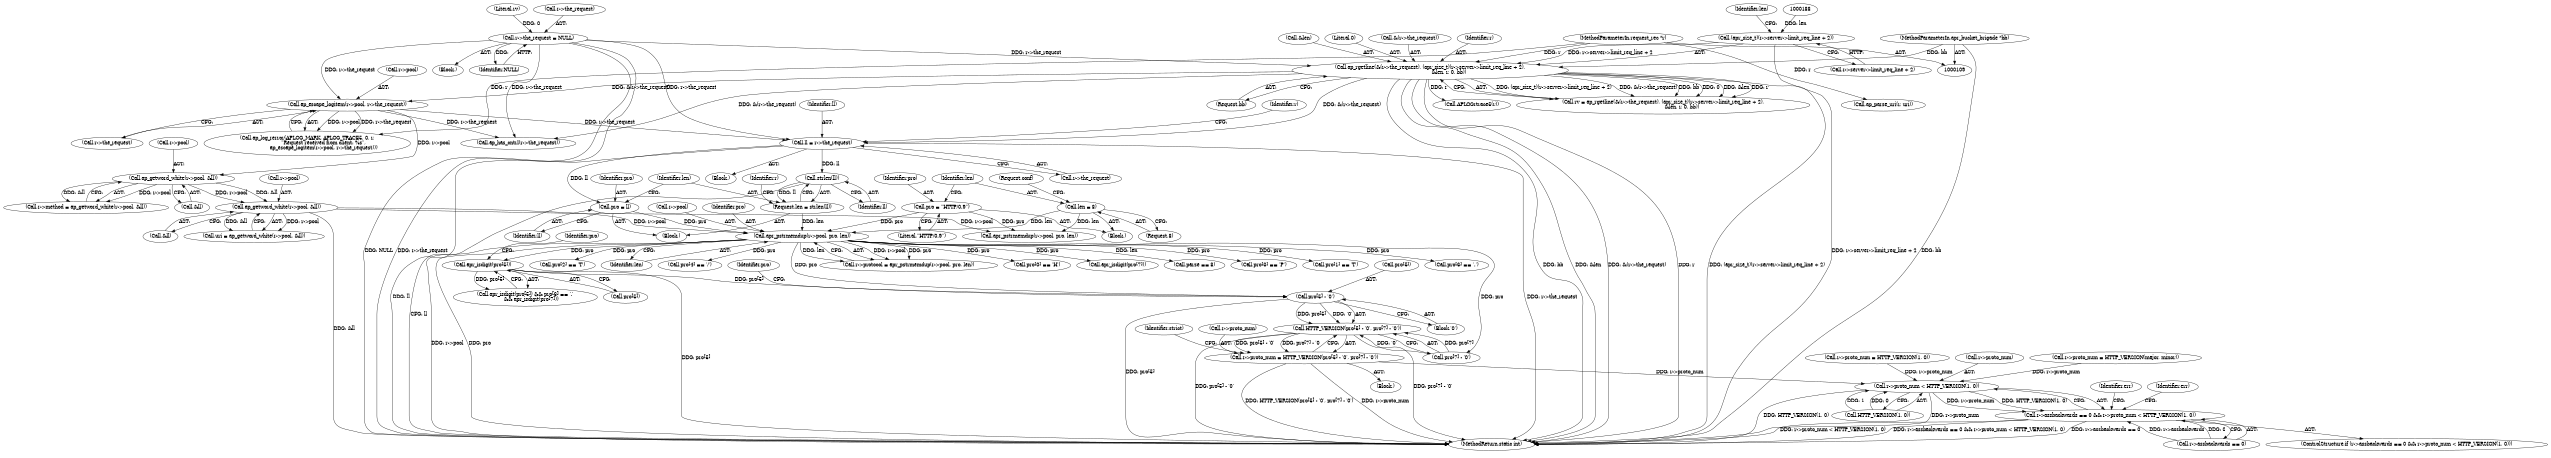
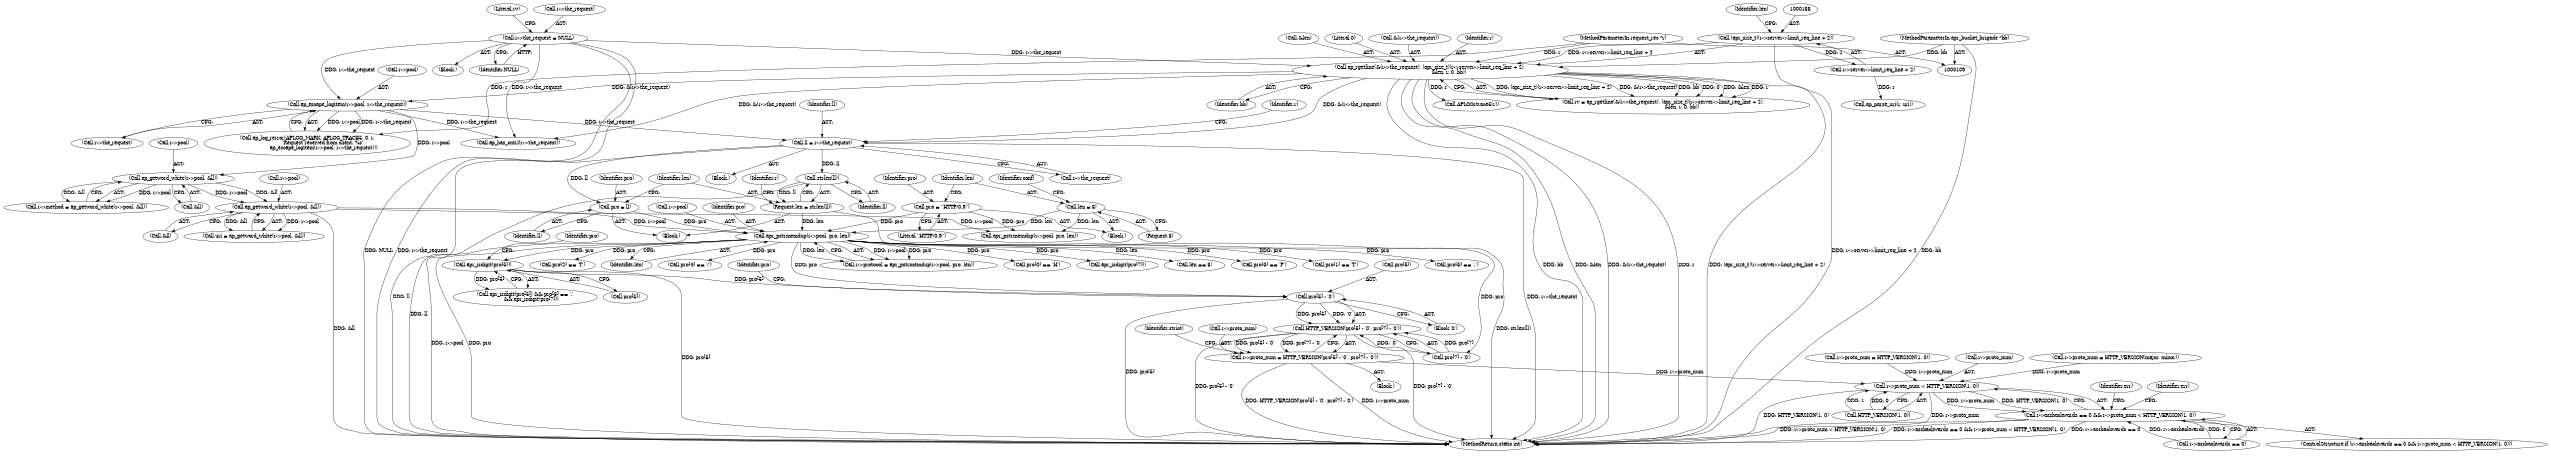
  digraph {
    n1 [label="(Call,pro[5] - '0')"]
    n2 [label="(Call,HTTP_VERSION(pro[5] - '0', pro[7] - '0'))"]
    n3 [label="(MethodReturn,static int)"]
    n4 [label="(Block,'0')"]
    n5 [label="(Call,pro[7] - '0')"]
    n6 [label="(Call,r->proto_num = HTTP_VERSION(pro[5] - '0', pro[7] - '0'))"]
    n7 [label="(Call,apr_pstrmemdup(r->pool, pro, len))"]
    n8 [label="(Call,apr_isdigit(pro[5]))"]
    n9 [label="(Call,r->protocol = apr_pstrmemdup(r->pool, pro, len))"]
    n10 [label="(Call,pro[0] == 'H')"]
    n11 [label="(Call,apr_isdigit(pro[7]))"]
-   n12 [label="(Call,parse == 8)"]
+   n12 [label="(Call,len == 8)"]
    n13 [label="(Call,pro[3] == 'P')"]
    n14 [label="(Call,pro[1] == 'T')"]
    n15 [label="(Call,pro[6] == '.')"]
    n16 [label="(Call,pro[2] == 'T')"]
    n17 [label="(Identifier,len)"]
    n18 [label="(Call,pro[4] == '/')"]
    n19 [label="(Call,apr_isdigit(pro[5]) && pro[6] == '.'\n        && apr_isdigit(pro[7]))"]
    n20 [label="(Call,pro[5])"]
    n21 [label="(Call,ap_getword_white(r->pool, &ll))"]
    n22 [label="(Call,&ll)"]
    n23 [label="(Call,uri = ap_getword_white(r->pool, &ll))"]
    n24 [label="(Call,apr_pstrmemdup(r->pool, pro, len))"]
    n25 [label="(Call,ap_getword_white(r->pool, &ll))"]
    n26 [label="(Call,&ll)"]
    n27 [label="(Call,r->method = ap_getword_white(r->pool, &ll))"]
    n28 [label="(Call,ap_escape_logitem(r->pool, r->the_request))"]
    n29 [label="(Call,ll = r->the_request)"]
    n30 [label="(Call,ap_has_cntrl(r->the_request))"]
    n31 [label="(Call,ap_log_rerror(APLOG_MARK, APLOG_TRACE5, 0, r,\n                      \"Request received from client: %s\",\n                      ap_escape_logitem(r->pool, r->the_request)))"]
    n32 [label="(Call,r->the_request)"]
    n33 [label="(Call,pro = ll)"]
    n34 [label="(Call,strlen(ll))"]
    n35 [label="(Call,r->the_request)"]
    n36 [label="(Block,)"]
    n37 [label="(Call,r->the_request = NULL)"]
    n38 [label="(Call,ap_rgetline(&(r->the_request), (apr_size_t)(r->server->limit_req_line + 2),\n                         &len, r, 0, bb))"]
    n39 [label="(Block,)"]
    n40 [label="(Identifier,NULL)"]
-   n41 [label="(Request,bb)"]
+   n41 [label="(Identifier,bb)"]
    n42 [label="(Call,APLOGrtrace5(r))"]
    n43 [label="(Call,rv = ap_rgetline(&(r->the_request), (apr_size_t)(r->server->limit_req_line + 2),\n                         &len, r, 0, bb))"]
    n44 [label="(Call,(apr_size_t)(r->server->limit_req_line + 2))"]
    n45 [label="(Call,r->server->limit_req_line + 2)"]
    n46 [label="(MethodParameterIn,request_rec *r)"]
    n47 [label="(Call,ap_parse_uri(r, uri))"]
    1000109
    n49 [label="(MethodParameterIn,apr_bucket_brigade *bb)"]
    n50 [label="(Identifier,ll)"]
    n51 [label="(Block,)"]
    n52 [label="(Request,len = strlen(ll))"]
    n53 [label="(Identifier,ll)"]
    n54 [label="(Call,pro = \"HTTP/0.9\")"]
    n55 [label="(Block,)"]
    n56 [label="(Literal,\"HTTP/0.9\")"]
    n57 [label="(Call,len = 8)"]
    n58 [label="(Request,8)"]
    n59 [label="(Call,r->proto_num < HTTP_VERSION(1, 0))"]
    n60 [label="(Block,)"]
    n61 [label="(Call,r->assbackwards == 0 && r->proto_num < HTTP_VERSION(1, 0))"]
    n62 [label="(Call,HTTP_VERSION(1, 0))"]
    n63 [label="(Call,r->assbackwards == 0)"]
    n64 [label="(ControlStructure,if (r->assbackwards == 0 && r->proto_num < HTTP_VERSION(1, 0)))"]
    n65 [label="(Identifier,r)"]
    n66 [label="(Call,r->pool)"]
    n67 [label="(Identifier,pro)"]
    n68 [label="(Call,r->proto_num = HTTP_VERSION(major, minor))"]
    n69 [label="(Call,r->proto_num = HTTP_VERSION(1, 0))"]
    n70 [label="(Identifier,len)"]
    n71 [label="(Call,r->proto_num)"]
    n72 [label="(Call,&(r->the_request))"]
    n73 [label="(Call,r->proto_num)"]
    n74 [label="(Literal,rv)"]
    n75 [label="(Call,r->the_request)"]
-   n76 [label="(Request,conf)"]
+   n76 [label="(Identifier,conf)"]
    n77 [label="(Identifier,r)"]
    n78 [label="(Call,r->pool)"]
    n79 [label="(Identifier,pro)"]
    n80 [label="(Call,&len)"]
    n81 [label="(Identifier,pro)"]
    n82 [label="(Identifier,pro)"]
    n83 [label="(Identifier,ll)"]
    n84 [label="(Call,pro[5])"]
    n85 [label="(Identifier,len)"]
    n86 [label="(Identifier,r)"]
    n87 [label="(Identifier,err)"]
    n88 [label="(Identifier,strict)"]
    n89 [label="(Call,r->pool)"]
    n90 [label="(Identifier,len)"]
    n91 [label="(Identifier,pro)"]
    n92 [label="(Identifier,err)"]
    n93 [label="(Literal,0)"]
    n94 [label="(Call,r->pool)"]
    1000188
    n1 -> n2 [label="AST: "]
    n1 -> n2 [label="DDG: pro[5]"]
    n1 -> n2 [label="DDG: '0'"]
    n1 -> n3 [label="DDG: pro[5]"]
    n1 -> n4 [label="CFG: "]
    n2 -> n3 [label="DDG: pro[7] - '0'"]
    n2 -> n3 [label="DDG: pro[5] - '0'"]
    n2 -> n5 [label="CFG: "]
    n2 -> n6 [label="AST: "]
    n2 -> n6 [label="DDG: pro[5] - '0'"]
    n2 -> n6 [label="DDG: pro[7] - '0'"]
    n4 -> n1 [label="AST: "]
    n5 -> n2 [label="AST: "]
    n5 -> n2 [label="DDG: pro[7]"]
    n5 -> n2 [label="DDG: '0'"]
    n6 -> n2 [label="CFG: "]
    n6 -> n3 [label="DDG: r->proto_num"]
    n6 -> n3 [label="DDG: HTTP_VERSION(pro[5] - '0', pro[7] - '0')"]
    n6 -> n59 [label="DDG: r->proto_num"]
    n6 -> n60 [label="AST: "]
    n7 -> n1 [label="DDG: pro"]
    n7 -> n3 [label="DDG: r->pool"]
    n7 -> n3 [label="DDG: pro"]
    n7 -> n5 [label="DDG: pro"]
    n7 -> n8 [label="DDG: pro"]
    n7 -> n9 [label="AST: "]
    n7 -> n9 [label="DDG: r->pool"]
    n7 -> n9 [label="DDG: pro"]
    n7 -> n9 [label="DDG: len"]
    n7 -> n10 [label="DDG: pro"]
    n7 -> n11 [label="DDG: pro"]
    n7 -> n12 [label="DDG: len"]
    n7 -> n13 [label="DDG: pro"]
    n7 -> n14 [label="DDG: pro"]
    n7 -> n15 [label="DDG: pro"]
    n7 -> n16 [label="DDG: pro"]
    n7 -> n17 [label="CFG: "]
    n7 -> n18 [label="DDG: pro"]
    n8 -> n1 [label="DDG: pro[5]"]
    n8 -> n3 [label="DDG: pro[5]"]
    n8 -> n19 [label="AST: "]
    n8 -> n19 [label="DDG: pro[5]"]
    n8 -> n20 [label="CFG: "]
    n9 -> n7 [label="CFG: "]
    n17 -> n7 [label="AST: "]
    n19 -> n8 [label="CFG: "]
    n20 -> n8 [label="AST: "]
    n21 -> n3 [label="DDG: &ll"]
    n21 -> n7 [label="DDG: r->pool"]
    n21 -> n22 [label="CFG: "]
    n21 -> n23 [label="AST: "]
    n21 -> n23 [label="DDG: r->pool"]
    n21 -> n23 [label="DDG: &ll"]
    n21 -> n24 [label="DDG: r->pool"]
    n22 -> n21 [label="AST: "]
    n23 -> n21 [label="CFG: "]
    n25 -> n21 [label="DDG: r->pool"]
    n25 -> n21 [label="DDG: &ll"]
    n25 -> n26 [label="CFG: "]
    n25 -> n27 [label="AST: "]
    n25 -> n27 [label="DDG: r->pool"]
    n25 -> n27 [label="DDG: &ll"]
    n26 -> n25 [label="AST: "]
    n27 -> n25 [label="CFG: "]
    n28 -> n25 [label="DDG: r->pool"]
    n28 -> n29 [label="DDG: r->the_request"]
    n28 -> n30 [label="DDG: r->the_request"]
    n28 -> n31 [label="AST: "]
    n28 -> n31 [label="DDG: r->pool"]
    n28 -> n31 [label="DDG: r->the_request"]
    n28 -> n32 [label="CFG: "]
    n29 -> n3 [label="DDG: r->the_request"]
    n29 -> n3 [label="DDG: ll"]
    n29 -> n33 [label="DDG: ll"]
    n29 -> n34 [label="DDG: ll"]
    n29 -> n35 [label="CFG: "]
    n29 -> n36 [label="AST: "]
    n31 -> n28 [label="CFG: "]
    n32 -> n28 [label="AST: "]
    n33 -> n7 [label="DDG: pro"]
    n33 -> n50 [label="CFG: "]
    n33 -> n51 [label="AST: "]
-   n34 -> n3 [label="CFG: ll"]
+   n34 -> n3 [label="DDG: ll"]
    n34 -> n52 [label="AST: "]
    n34 -> n52 [label="DDG: ll"]
    n34 -> n53 [label="CFG: "]
    n35 -> n29 [label="AST: "]
    n37 -> n3 [label="DDG: NULL"]
    n37 -> n3 [label="DDG: r->the_request"]
    n37 -> n28 [label="DDG: r->the_request"]
-   n37 -> n29 [label="DDG: r->the_request"]
    n37 -> n30 [label="DDG: r->the_request"]
    n37 -> n38 [label="DDG: r->the_request"]
    n37 -> n39 [label="AST: "]
-   n37 -> n40 [label="DDG: "]
+   n37 -> n40 [label="CFG: "]
    n38 -> n3 [label="DDG: (apr_size_t)(r->server->limit_req_line + 2)"]
    n38 -> n3 [label="DDG: bb"]
    n38 -> n3 [label="DDG: &len"]
    n38 -> n3 [label="DDG: &(r->the_request)"]
    n38 -> n3 [label="DDG: r"]
    n38 -> n28 [label="DDG: &(r->the_request)"]
    n38 -> n29 [label="DDG: &(r->the_request)"]
    n38 -> n30 [label="DDG: &(r->the_request)"]
    n38 -> n41 [label="CFG: "]
    n38 -> n42 [label="DDG: r"]
    n38 -> n43 [label="AST: "]
    n38 -> n43 [label="DDG: (apr_size_t)(r->server->limit_req_line + 2)"]
    n38 -> n43 [label="DDG: &(r->the_request)"]
    n38 -> n43 [label="DDG: bb"]
    n38 -> n43 [label="DDG: 0"]
    n38 -> n43 [label="DDG: &len"]
    n38 -> n43 [label="DDG: r"]
    n40 -> n37 [label="HTTP: "]
    n41 -> n38 [label="AST: "]
    n43 -> n38 [label="CFG: "]
    n44 -> n3 [label="DDG: r->server->limit_req_line + 2"]
    n44 -> n38 [label="AST: "]
    n44 -> n38 [label="DDG: r->server->limit_req_line + 2"]
-   n44 -> n45 [label="CFG: "]
-   n45 -> n44 [label="HTTP: "]
+   n44 -> n45 [label="DDG: 1"]
+   n45 -> n44 [label="AST: "]
    n46 -> n31 [label="DDG: r"]
    n46 -> n38 [label="DDG: r"]
-   n46 -> n47 [label="DDG: r"]
+   n45 -> n47 [label="DDG: r"]
    n46 -> 1000109 [label="AST: "]
    n49 -> n3 [label="DDG: bb"]
    n49 -> n38 [label="DDG: bb"]
    n49 -> 1000109 [label="AST: "]
    n50 -> n33 [label="AST: "]
+   n52 -> n3 [label="DDG: strlen(ll)"]
    n52 -> n7 [label="DDG: len"]
    n52 -> n34 [label="CFG: "]
    n52 -> n51 [label="AST: "]
    n53 -> n34 [label="AST: "]
    n54 -> n7 [label="DDG: pro"]
    n54 -> n24 [label="DDG: pro"]
    n54 -> n55 [label="AST: "]
    n54 -> n56 [label="CFG: "]
    n56 -> n54 [label="AST: "]
    n57 -> n7 [label="DDG: len"]
    n57 -> n24 [label="DDG: len"]
    n57 -> n55 [label="AST: "]
    n57 -> n58 [label="CFG: "]
    n58 -> n57 [label="AST: "]
    n59 -> n3 [label="DDG: HTTP_VERSION(1, 0)"]
    n59 -> n3 [label="DDG: r->proto_num"]
    n59 -> n61 [label="AST: "]
    n59 -> n61 [label="DDG: r->proto_num"]
    n59 -> n61 [label="DDG: HTTP_VERSION(1, 0)"]
    n59 -> n62 [label="CFG: "]
    n61 -> n3 [label="DDG: r->proto_num < HTTP_VERSION(1, 0)"]
    n61 -> n3 [label="DDG: r->assbackwards == 0 && r->proto_num < HTTP_VERSION(1, 0)"]
    n61 -> n3 [label="DDG: r->assbackwards == 0"]
    n61 -> n59 [label="CFG: "]
    n61 -> n63 [label="CFG: "]
    n61 -> n64 [label="AST: "]
    n62 -> n59 [label="AST: "]
    n62 -> n59 [label="DDG: 1"]
    n62 -> n59 [label="DDG: 0"]
    n63 -> n61 [label="AST: "]
    n63 -> n61 [label="DDG: r->assbackwards"]
    n63 -> n61 [label="DDG: 0"]
    n65 -> n29 [label="CFG: "]
    n66 -> n28 [label="AST: "]
    n67 -> n33 [label="AST: "]
    n68 -> n59 [label="DDG: r->proto_num"]
    n69 -> n59 [label="DDG: r->proto_num"]
    n70 -> n33 [label="CFG: "]
    n70 -> n52 [label="AST: "]
    n71 -> n6 [label="AST: "]
    n72 -> n38 [label="AST: "]
    n73 -> n59 [label="AST: "]
-   n74 -> n37 [label="DDG: 0"]
+   n74 -> n37 [label="CFG: "]
    n75 -> n37 [label="AST: "]
    n76 -> n57 [label="CFG: "]
    n77 -> n38 [label="AST: "]
    n78 -> n21 [label="AST: "]
    n79 -> n54 [label="AST: "]
    n80 -> n38 [label="AST: "]
    n81 -> n7 [label="AST: "]
    n82 -> n1 [label="CFG: "]
    n83 -> n29 [label="AST: "]
    n84 -> n1 [label="AST: "]
    n85 -> n54 [label="CFG: "]
    n85 -> n57 [label="AST: "]
    n86 -> n52 [label="CFG: "]
    n87 -> n61 [label="CFG: "]
    n88 -> n6 [label="CFG: "]
    n89 -> n25 [label="AST: "]
    n90 -> n44 [label="CFG: "]
    n91 -> n8 [label="CFG: "]
    n92 -> n61 [label="CFG: "]
    n93 -> n38 [label="AST: "]
    n94 -> n7 [label="AST: "]
-   1000188 -> n44 [label="DDG: len"]
+   1000188 -> n44 [label="AST: "]
  }
